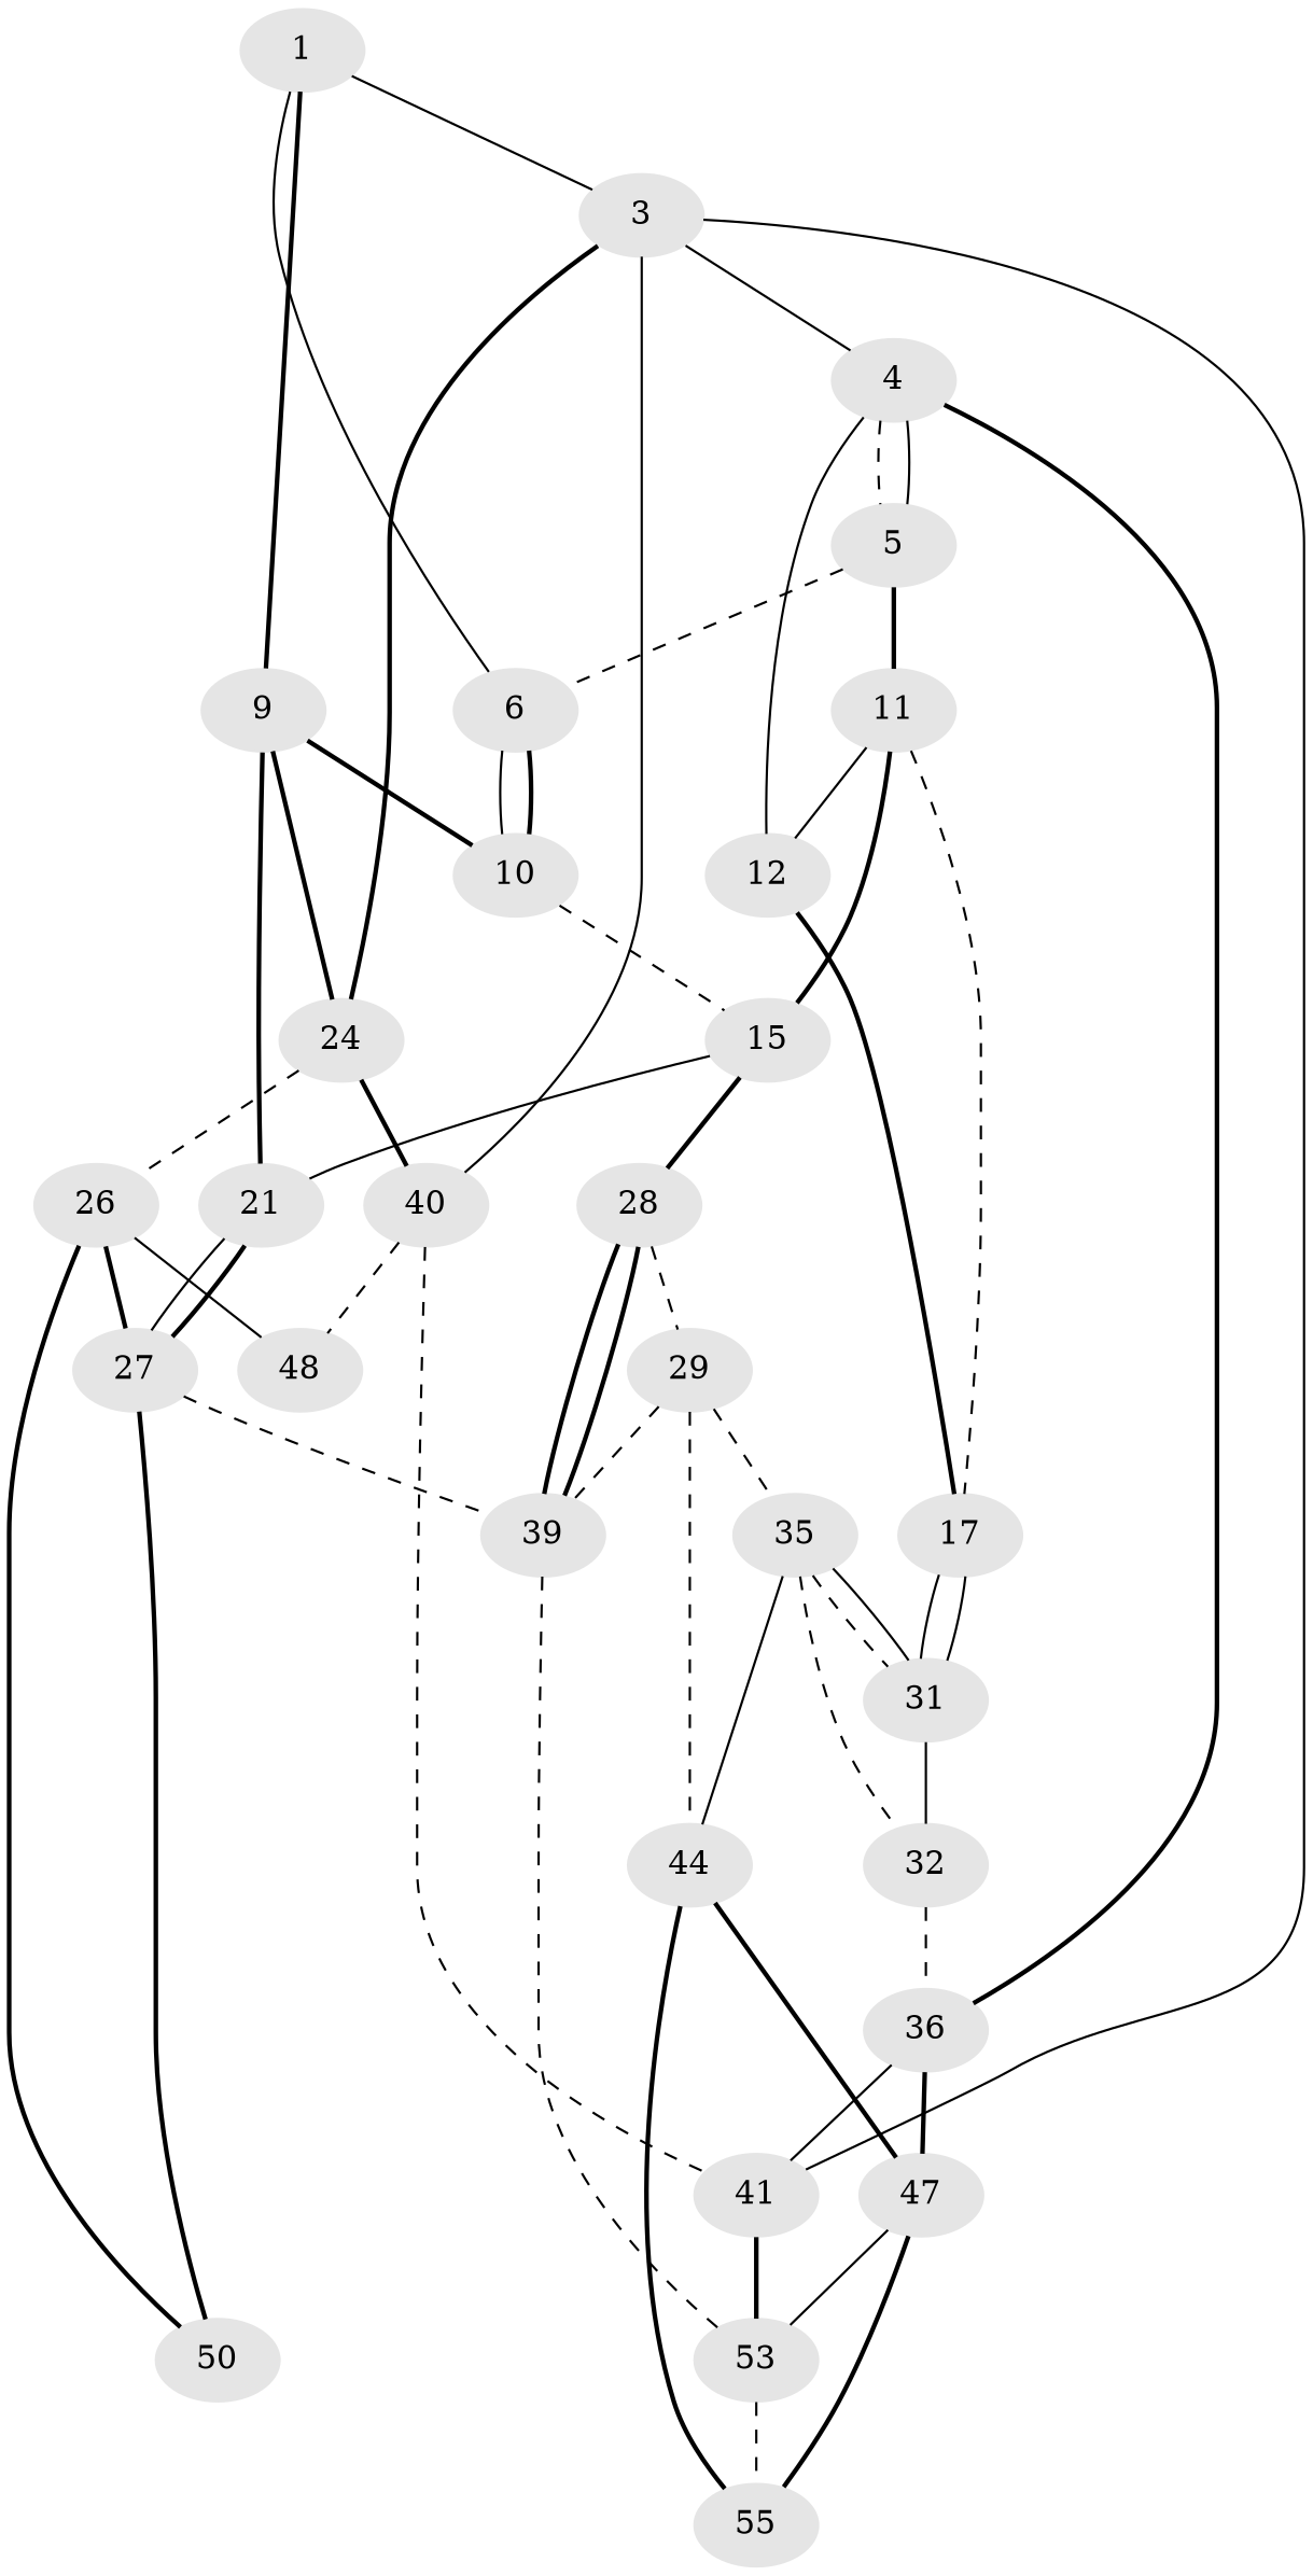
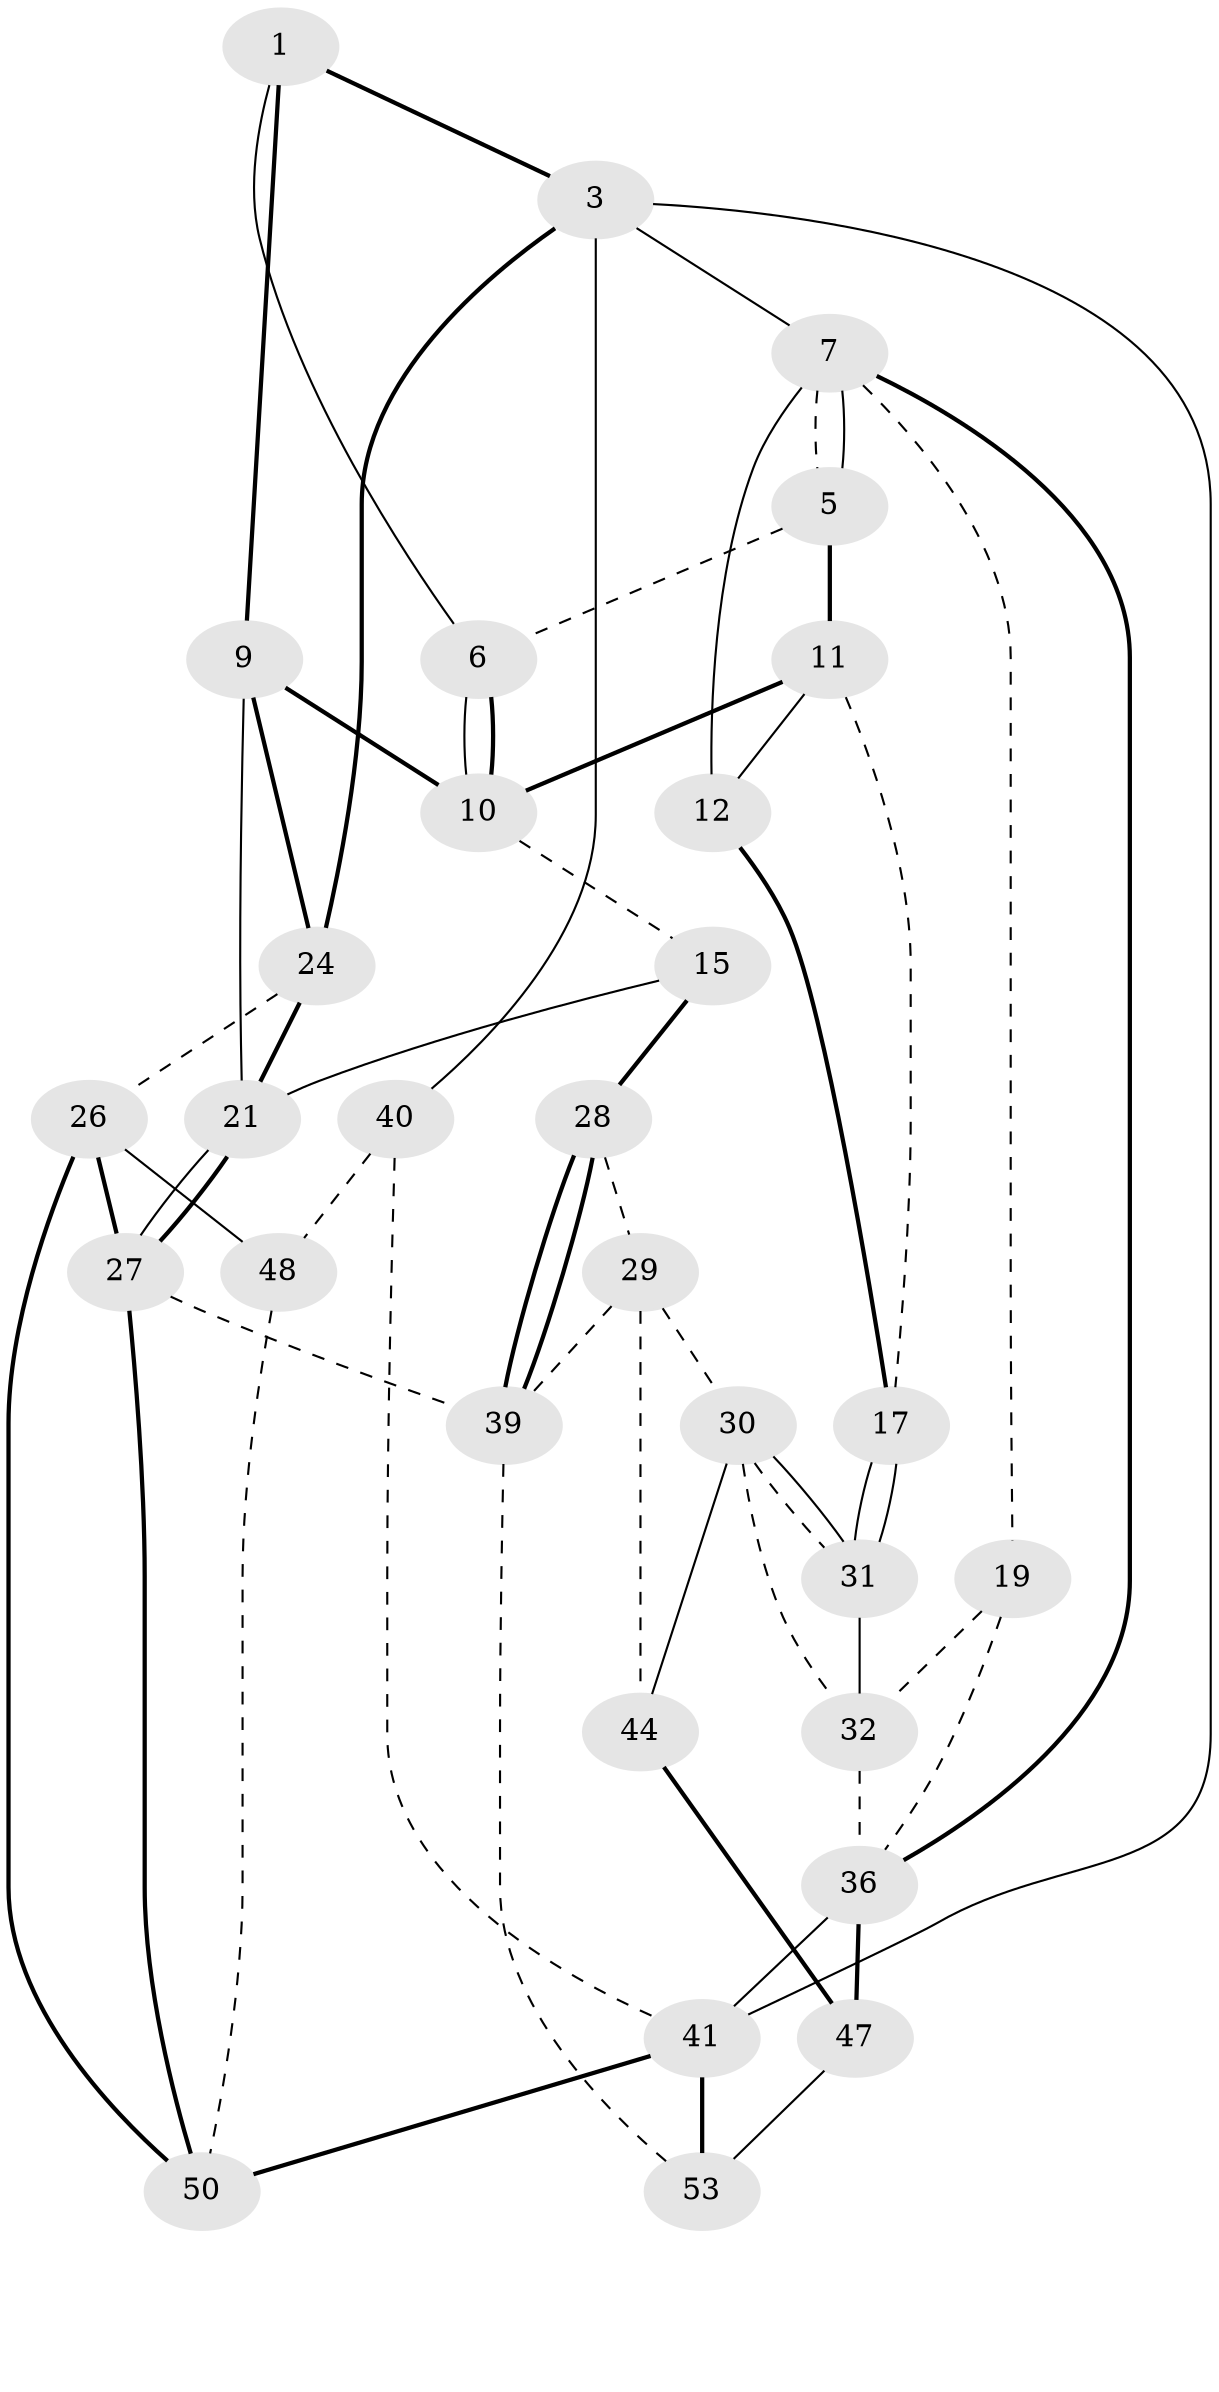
  graph {
    node [color=gray90 style=filled]
    edge [style=bold]
    1 [super="+2"]
    3 [super="+23"]
    6 [super="+7"]
    9 [super="+20"]
-   4 [super="+13"]
+   4 [super="+13" label=7]
    24 [super="+25"]
    40 [super="+42"]
    41 [super="+52"]
    10 [super="+14"]
    21
    5 [super="+8"]
    12
+   19 [super="+33"]
    36 [super="+37"]
    26 [super="+49"]
    48
    50 [super="+51"]
    53 [super="+54"]
    11 [super="+16"]
    17 [super="+18"]
    32 [super="+35"]
    47 [super="+56"]
    15 [super="+22"]
    27 [super="+38"]
    28
    31
    39 [super="+45"]
    29 [super="+43"]
-   30 [super="+34" label=35]
+   30 [super="+34"]
    44 [super="+46"]
-   55
-   1 -- 3 [style=solid]
+   1 -- 3
    1 -- 6 [style=solid]
    1 -- 9
    3 -- 4 [style=solid]
    3 -- 24
    3 -- 40 [style=solid]
    3 -- 41 [style=solid]
    6 -- 10 [style=solid weight=2]
    6 -- 10
    9 -- 24
    9 -- 10
-   9 -- 21
+   9 -- 21 [style=solid]
    4 -- 5 [style=dashed]
    4 -- 5 [style=solid]
    4 -- 12 [style=solid]
+   4 -- 19 [style=dashed]
    4 -- 36
-   24 -- 40
+   24 -- 21
    24 -- 26 [style=dashed]
    40 -- 41 [style=dashed]
    40 -- 48 [style=dashed]
+   41 -- 50
    41 -- 53
    10 -- 15 [style=dashed]
    21 -- 27 [style=solid]
    21 -- 27
    5 -- 6 [style=dashed]
    5 -- 11
    12 -- 17
+   19 -- 36 [style=dashed]
+   19 -- 32 [style=dashed]
    36 -- 41 [style=solid]
    36 -- 47
    26 -- 48 [style=solid]
    26 -- 50
    26 -- 27
-   53 -- 55 [style=dashed]
+   48 -- 50 [style=dashed]
    11 -- 12 [style=solid]
    11 -- 17 [style=dashed]
-   11 -- 15
+   11 -- 10
    17 -- 31 [style=solid]
    17 -- 31 [style=solid]
    32 -- 36 [style=dashed]
    47 -- 53 [style=solid]
-   47 -- 55
    15 -- 21 [style=solid]
    15 -- 28
    27 -- 50
    27 -- 39 [style=dashed]
    28 -- 39
    28 -- 39
    28 -- 29 [style=dashed]
    31 -- 32 [style=solid]
    39 -- 53 [style=dashed]
    29 -- 39 [style=dashed]
    29 -- 30 [style=dashed]
    29 -- 44 [style=dashed]
    30 -- 32 [style=dashed]
    30 -- 31 [style=dashed]
    30 -- 31 [style=solid]
    30 -- 44 [style=solid]
    44 -- 47
-   44 -- 55
  }
